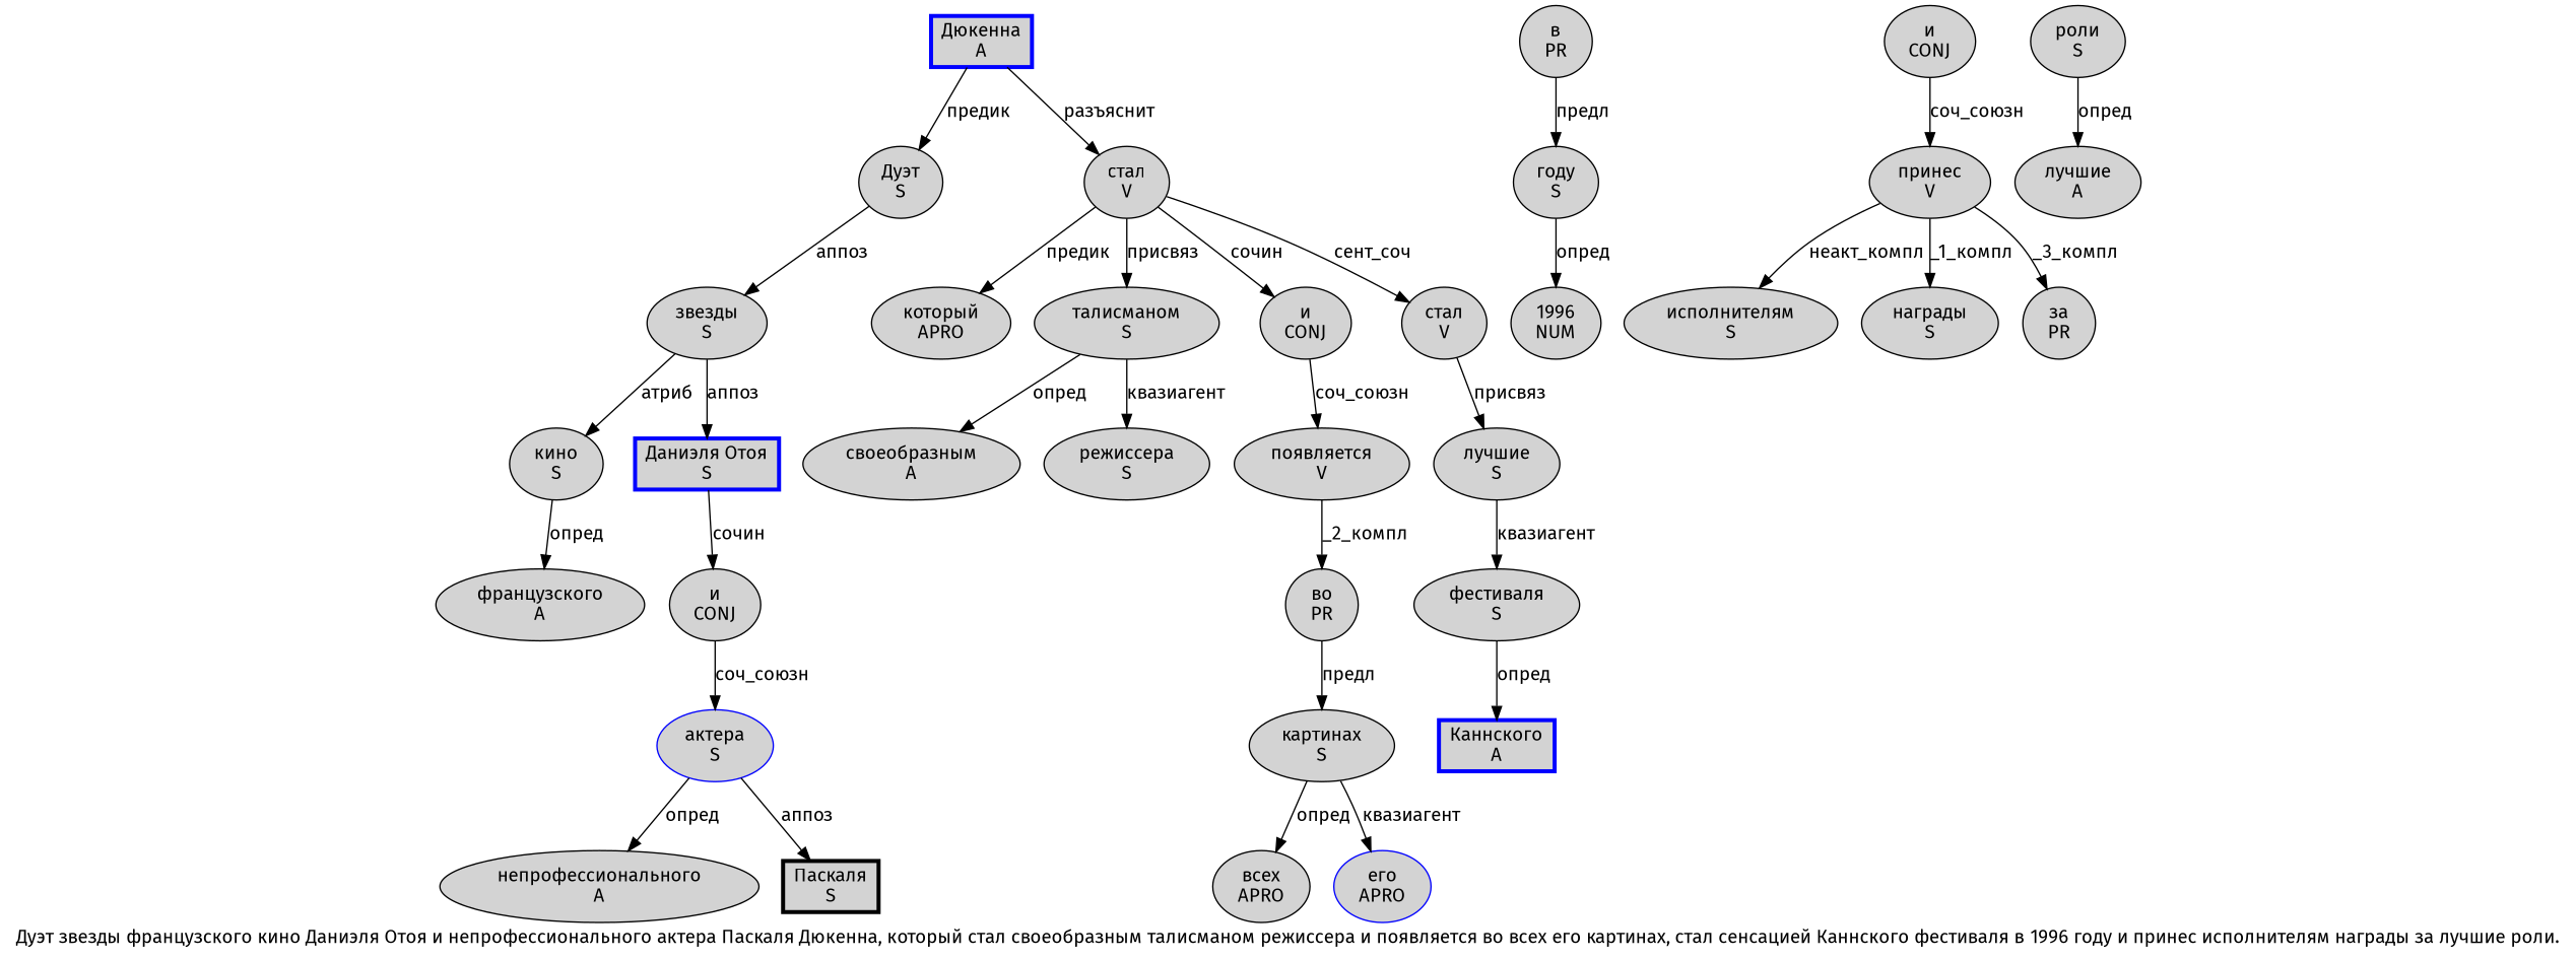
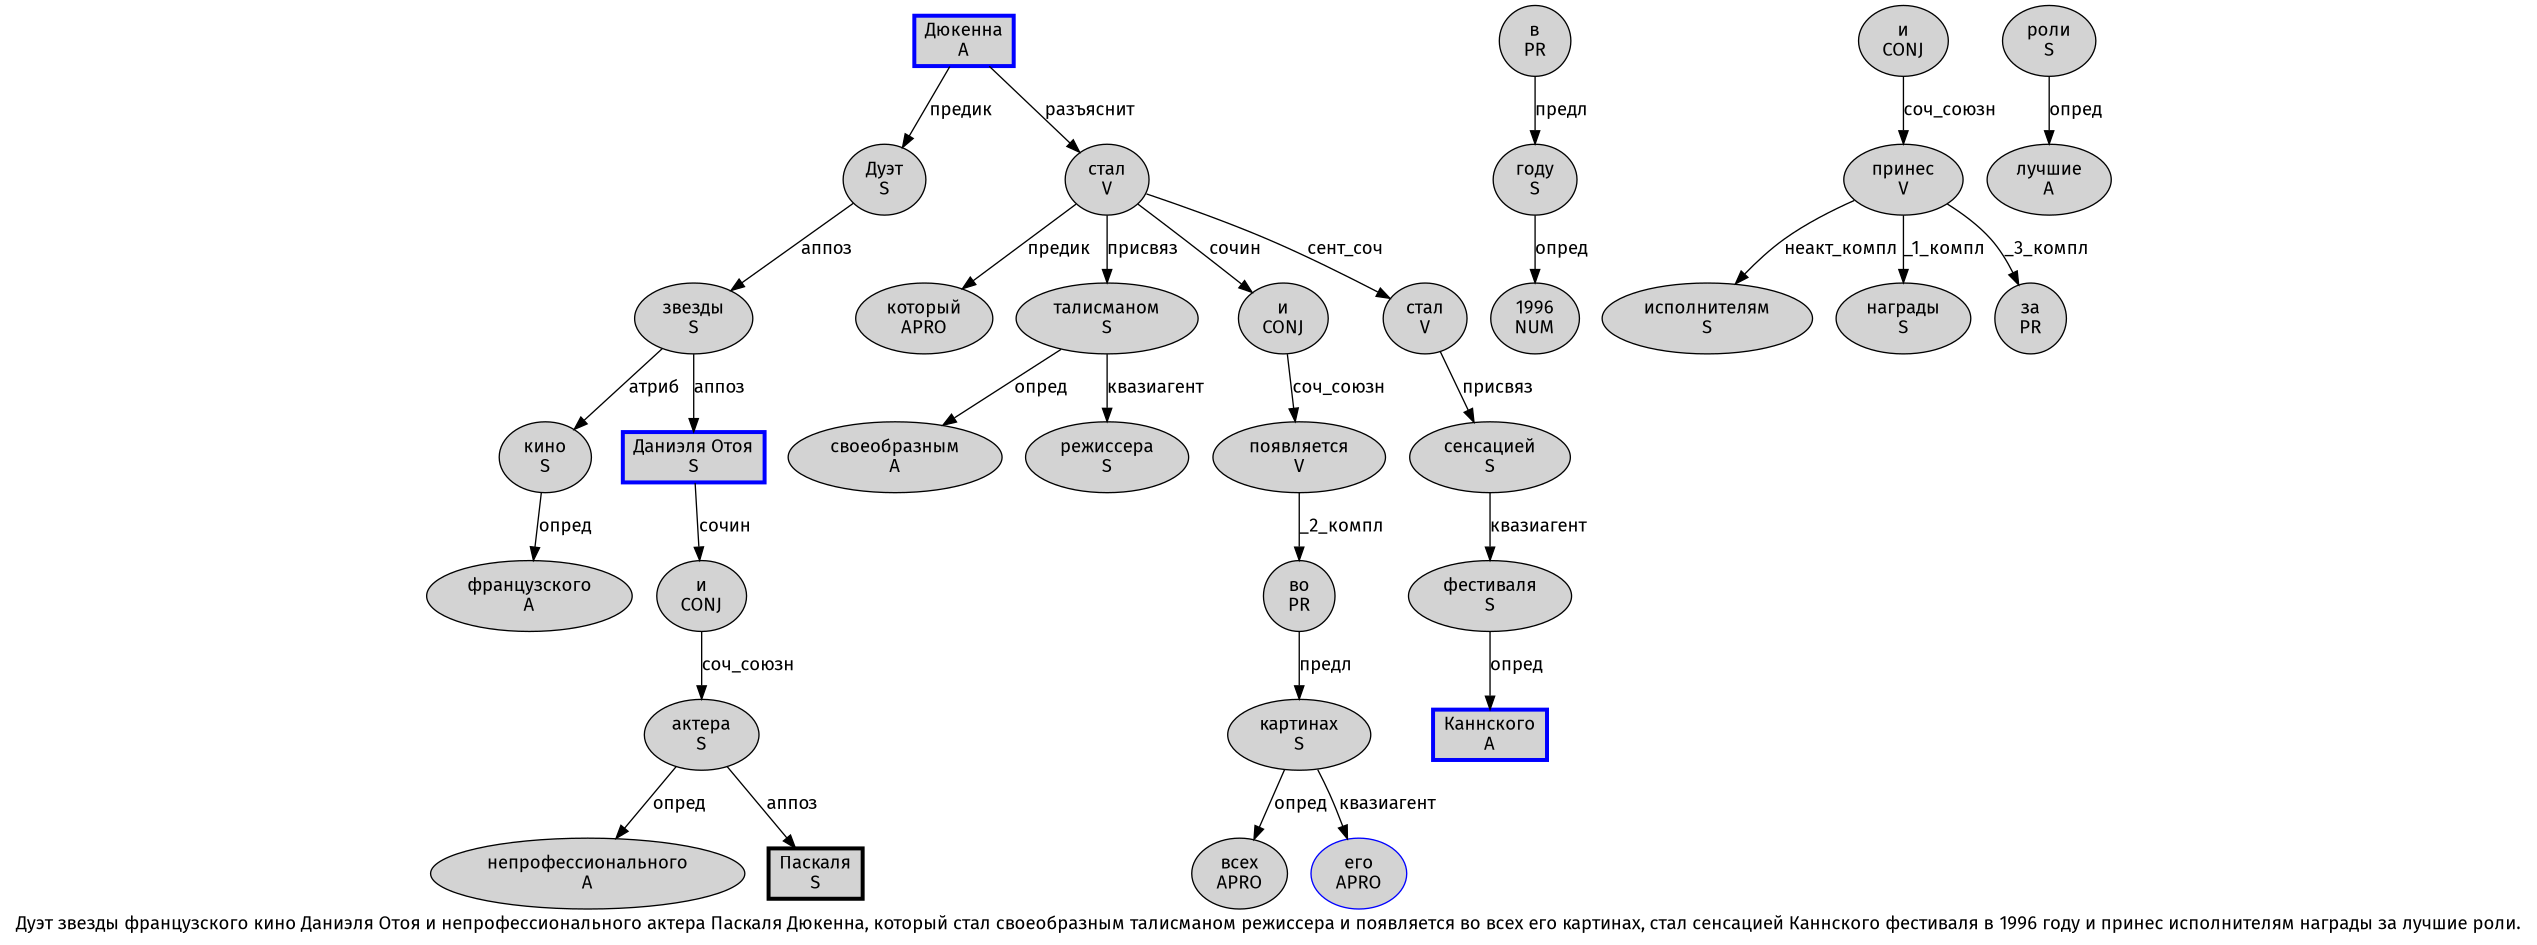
  digraph {
    fontname="Fira Sans"
    label="Дуэт звезды французского кино Даниэля Отоя и непрофессионального актера Паскаля Дюкенна, который стал своеобразным талисманом режиссера и появляется во всех его картинах, стал сенсацией Каннского фестиваля в 1996 году и принес исполнителям награды за лучшие роли."
    node [fillcolor=lightgray fontname="Fira Sans" penwidth=1 shape=ellipse style=filled]
    edge [fontname="Fira Sans"]
    n1 [label="Дуэт\nS"]
    n2 [label="звезды\nS"]
    n3 [label="кино\nS"]
    n4 [color=blue label="Даниэля Отоя\nS" penwidth=3 shape=box]
    n5 [label="французского\nA"]
    n6 [label="и\nCONJ"]
-   n7 [label="актера\nS" color=blue]
+   n7 [label="актера\nS"]
    n8 [label="непрофессионального\nA"]
    n9 [color=black label="Паскаля\nS" penwidth=3 shape=box]
    n10 [color=blue label="Дюкенна\nA" penwidth=3 shape=box]
    n11 [label="стал\nV"]
    n12 [label="который\nAPRO"]
    n13 [label="талисманом\nS"]
    n14 [label="и\nCONJ"]
    n15 [label="стал\nV"]
    n16 [label="своеобразным\nA"]
    n17 [label="режиссера\nS"]
    n18 [label="появляется\nV"]
-   n19 [label="лучшие\nS"]
+   n19 [label="сенсацией\nS"]
    n20 [label="во\nPR"]
    n21 [label="картинах\nS"]
    n22 [label="всех\nAPRO"]
    n23 [color=blue label="его\nAPRO"]
    n24 [label="фестиваля\nS"]
    n25 [color=blue label="Каннского\nA" penwidth=3 shape=box]
    n26 [label="в\nPR"]
    n27 [label="году\nS"]
    n28 [label="1996\nNUM"]
    n29 [label="и\nCONJ"]
    n30 [label="принес\nV"]
    n31 [label="исполнителям\nS"]
    n32 [label="награды\nS"]
    n33 [label="за\nPR"]
    n34 [label="роли\nS"]
    n35 [label="лучшие\nA"]
    n1 -> n2 [label="аппоз"]
    n2 -> n3 [label="атриб"]
    n2 -> n4 [label="аппоз"]
    n3 -> n5 [label="опред"]
    n4 -> n6 [label="сочин"]
    n6 -> n7 [label="соч_союзн"]
    n7 -> n8 [label="опред"]
    n7 -> n9 [label="аппоз"]
    n10 -> n1 [label="предик"]
    n10 -> n11 [label="разъяснит"]
    n11 -> n12 [label="предик"]
    n11 -> n13 [label="присвяз"]
    n11 -> n14 [label="сочин"]
    n11 -> n15 [label="сент_соч"]
    n13 -> n16 [label="опред"]
    n13 -> n17 [label="квазиагент"]
    n14 -> n18 [label="соч_союзн"]
    n15 -> n19 [label="присвяз"]
    n18 -> n20 [label="_2_компл"]
    n19 -> n24 [label="квазиагент"]
    n20 -> n21 [label="предл"]
    n21 -> n22 [label="опред"]
    n21 -> n23 [label="квазиагент"]
    n24 -> n25 [label="опред"]
    n26 -> n27 [label="предл"]
    n27 -> n28 [label="опред"]
    n29 -> n30 [label="соч_союзн"]
    n30 -> n31 [label="неакт_компл"]
    n30 -> n32 [label="_1_компл"]
    n30 -> n33 [label="_3_компл"]
    n34 -> n35 [label="опред"]
  }
